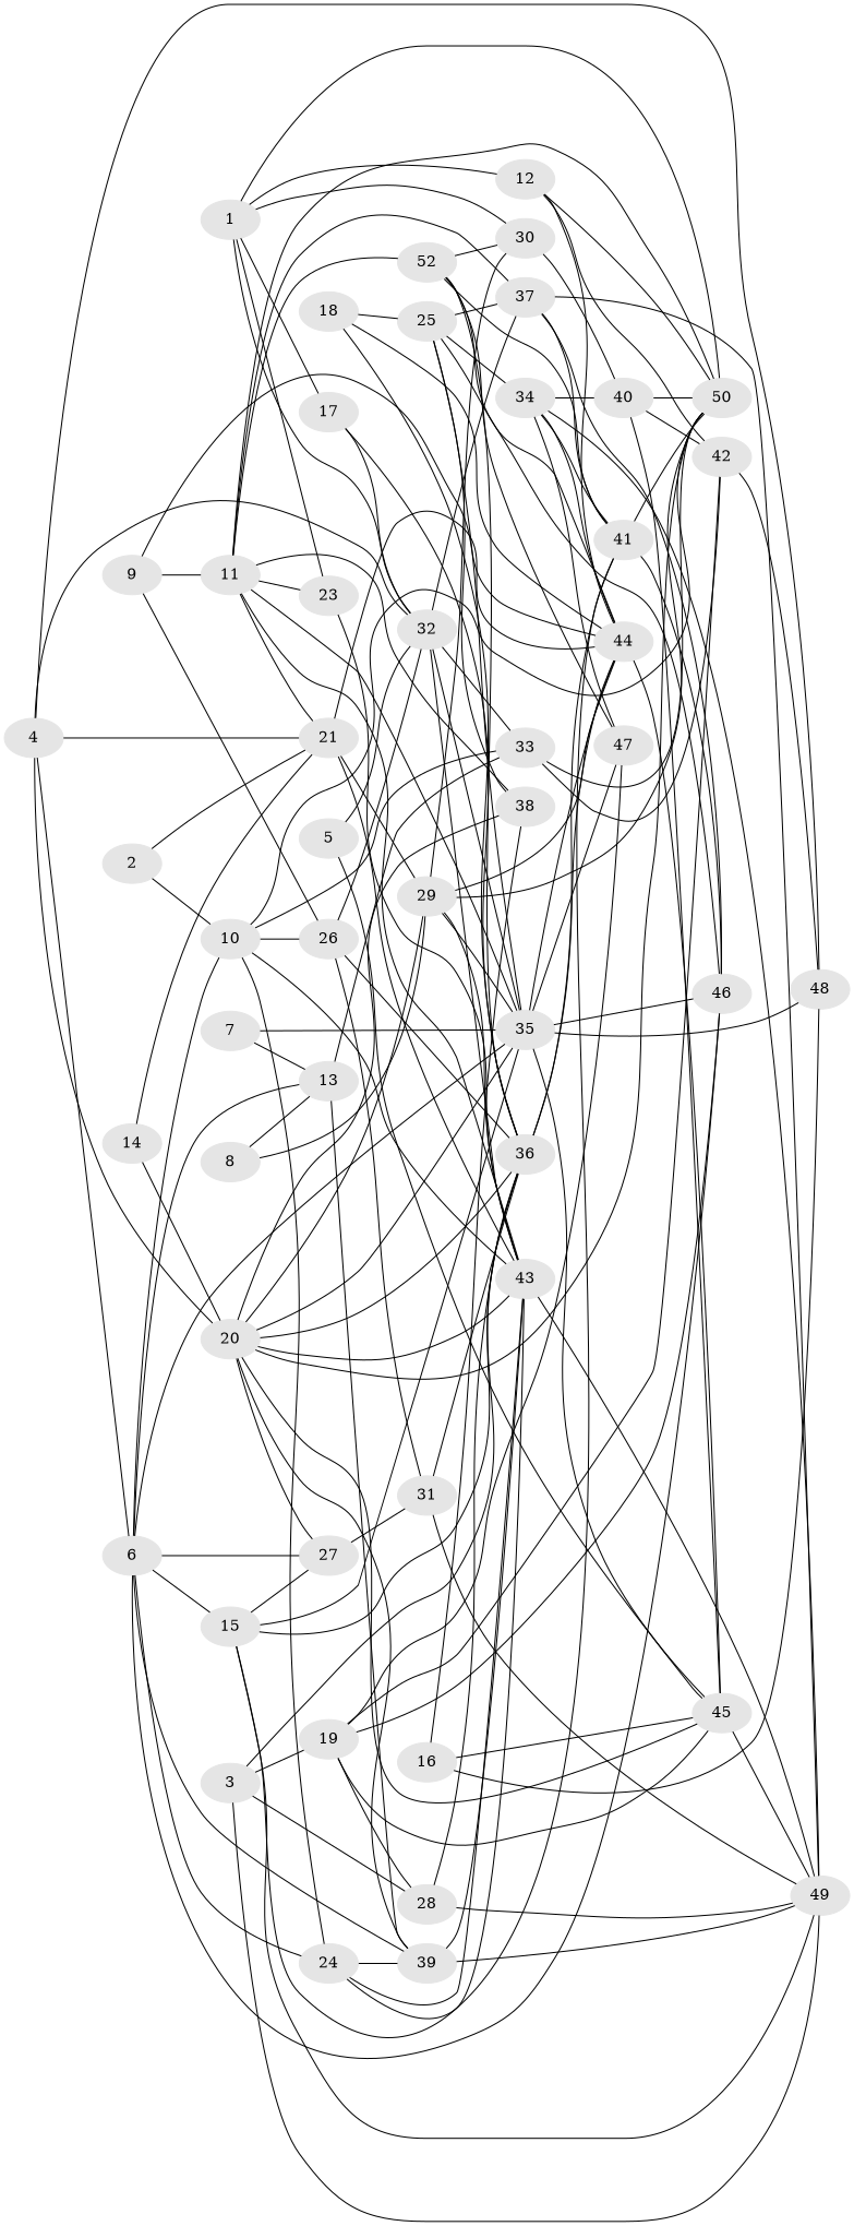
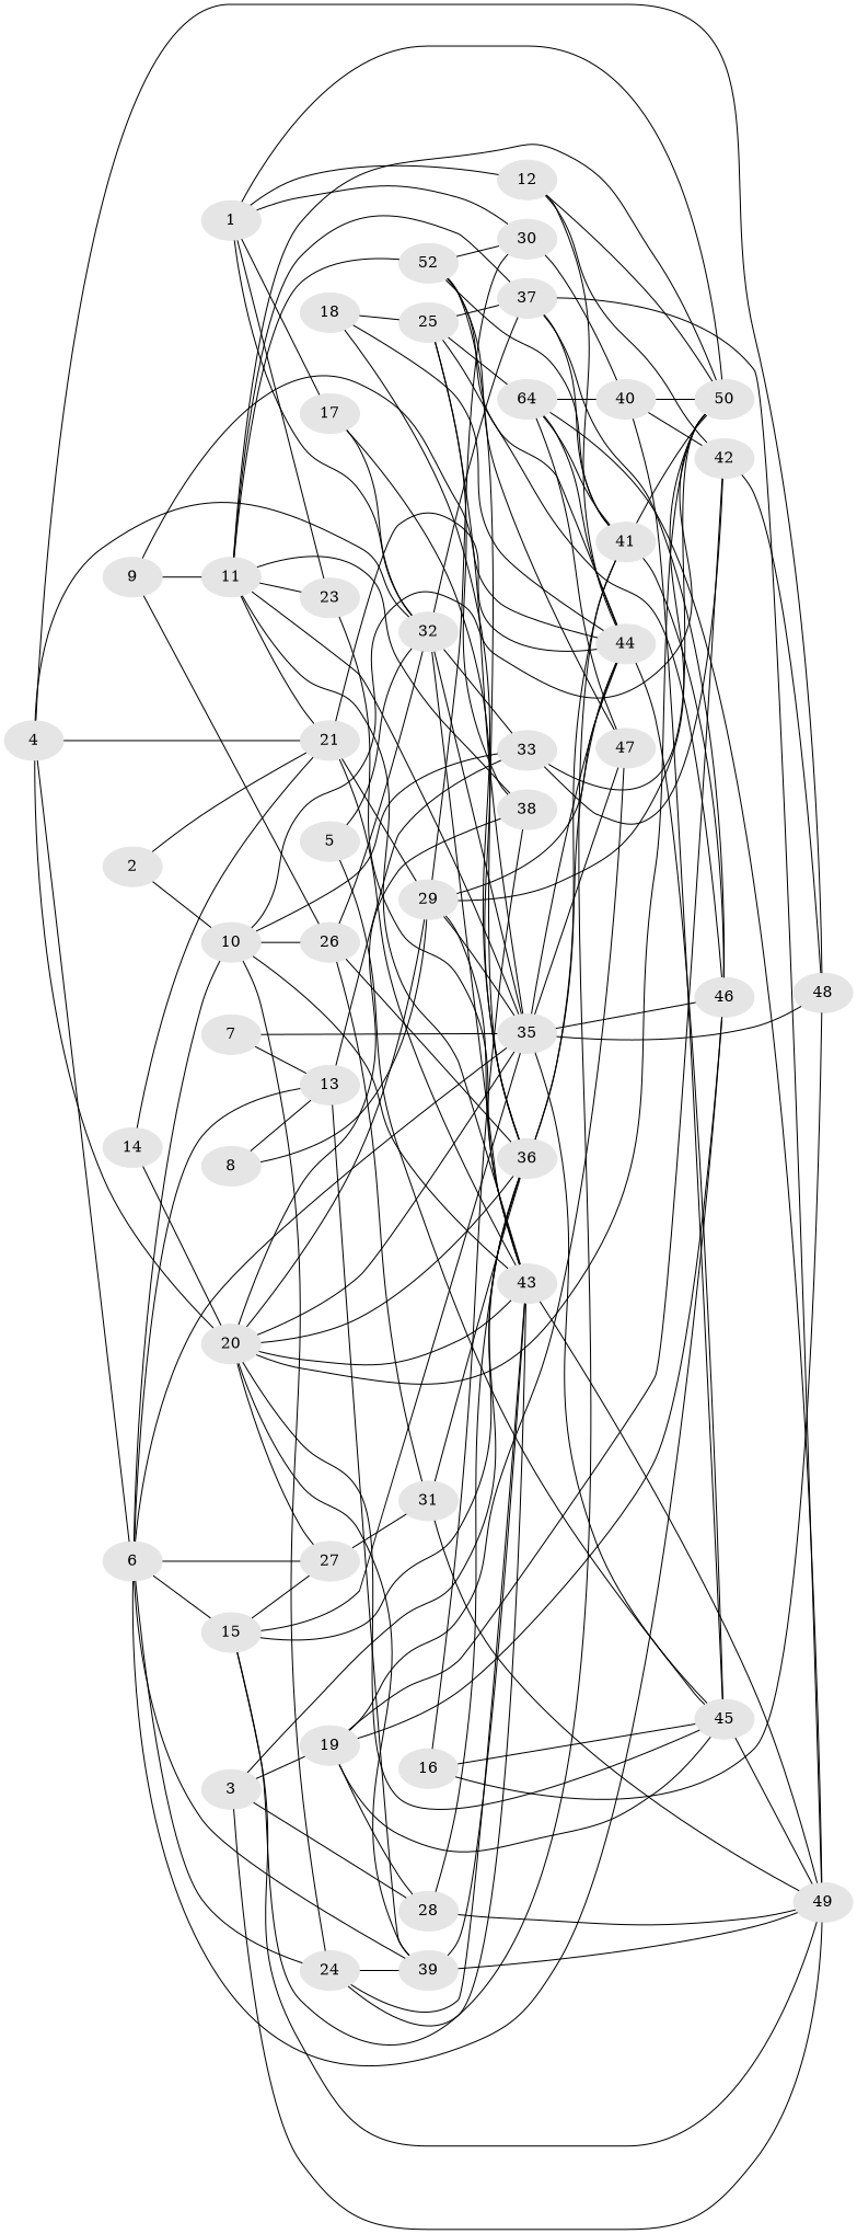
  graph {
    rankdir=LR
    node [color=gray90 style=filled]
    edge [weight=1.0]
    1
    12
    17
    23
    30
    32
    50
    44
    42
    36
    43
    40
    35
    33
    37
    2
    10
    21
    24
    26
    29
    3
    19
    28
    49
    45
    46
    47
    41
    4
    6
    20
    48
    13
    15
    27
    39
    38
    5
    31
    7
    8
    9
    11
    n45 [label=52]
    14
    16
    18
    25
-   34
+   34 [label=64]
    1 -- 12
    1 -- 17
    1 -- 23
    1 -- 30
    1 -- 32
    1 -- 50
    12 -- 50
    12 -- 44
    12 -- 42
    17 -- 32
    17 -- 36
    23 -- 43
    30 -- 40 [weight=2.0]
    32 -- 43
    32 -- 35
    32 -- 33
    32 -- 37
    44 -- 45
    42 -- 48
    36 -- 44
    36 -- 41
    43 -- 49
    40 -- 50 [weight=2.0]
    40 -- 42
    40 -- 45
    35 -- 44
    35 -- 45
    35 -- 46
    35 -- 47
    35 -- 48
    33 -- 50
    33 -- 42
    37 -- 49
    37 -- 46
    37 -- 41
    2 -- 10
    2 -- 21
    10 -- 50
    10 -- 43
    10 -- 33
    10 -- 24
    10 -- 26
    21 -- 44
    21 -- 43
    21 -- 29
    24 -- 43
    24 -- 41
    24 -- 39
    26 -- 32
    26 -- 36
    26 -- 31
    29 -- 30
    29 -- 50
    29 -- 44
    29 -- 43
    29 -- 35
    3 -- 36
    3 -- 19
    3 -- 28
    3 -- 49
    19 -- 42 [weight=2.0]
    19 -- 28
    19 -- 45
    19 -- 46
    19 -- 47 [weight=2.0]
    28 -- 36
    28 -- 49
    45 -- 49
    41 -- 50
    41 -- 46
    4 -- 32
    4 -- 21
    4 -- 6
    4 -- 20
    4 -- 48
    6 -- 35
    6 -- 10
    6 -- 24
    6 -- 46
    6 -- 13
    6 -- 15
    6 -- 27
    6 -- 39
    20 -- 50
    20 -- 36
    20 -- 43
    20 -- 35
    20 -- 29
    20 -- 45
    20 -- 27
    20 -- 39
    20 -- 38
    13 -- 33
    13 -- 39
    15 -- 36
    15 -- 43
    15 -- 35
    15 -- 49
    15 -- 27
    27 -- 31
    39 -- 43
    39 -- 49
    5 -- 32
    5 -- 45
    31 -- 36
    31 -- 49
    7 -- 35
    7 -- 13
    8 -- 29
    8 -- 13
    9 -- 44
    9 -- 26
    9 -- 11
    11 -- 23
    11 -- 50
    11 -- 43
    11 -- 35
    11 -- 37
    11 -- 21
    11 -- 38
    11 -- n45
    n45 -- 30
    n45 -- 44
    n45 -- 36
    n45 -- 47
    n45 -- 41
    14 -- 21
    14 -- 20
    16 -- 45
    16 -- 48
    16 -- 38
    18 -- 44
    18 -- 36
    18 -- 25
    25 -- 35
    25 -- 37
    25 -- 46
    25 -- 38
    25 -- 34
    34 -- 44
    34 -- 40
    34 -- 49
    34 -- 47
    34 -- 41
  }
